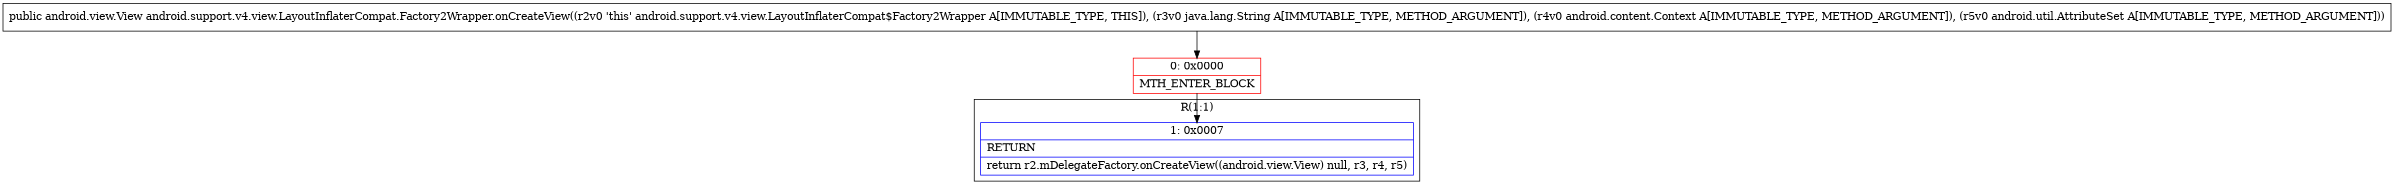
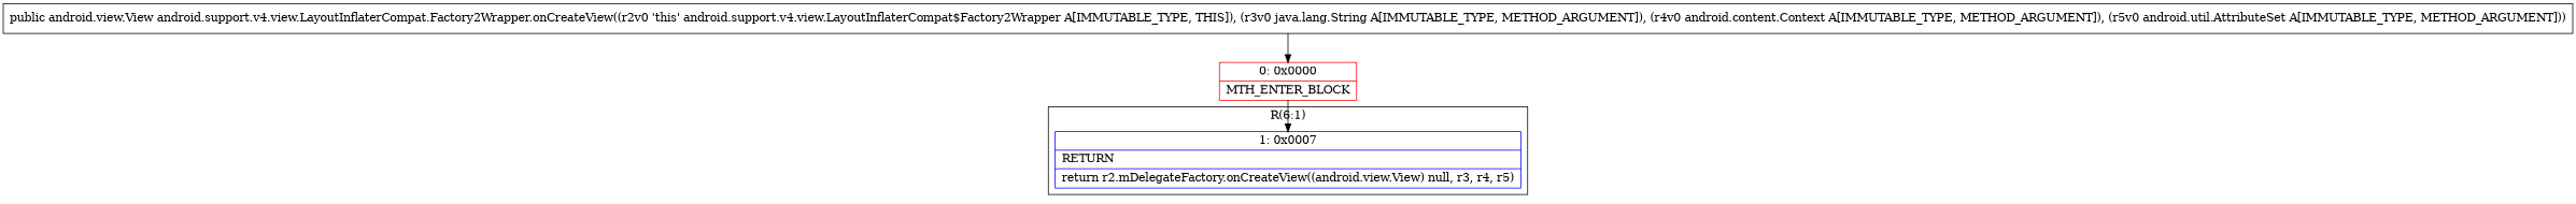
  digraph {
    node [shape=record]
    n1 [color=blue label="{1\:\ 0x0007|RETURN\l|return r2.mDelegateFactory.onCreateView((android.view.View) null, r3, r4, r5)\l}"]
    n2 [color=red label="{0\:\ 0x0000|MTH_ENTER_BLOCK\l}"]
    n3 [label="{public android.view.View android.support.v4.view.LayoutInflaterCompat.Factory2Wrapper.onCreateView((r2v0 'this' android.support.v4.view.LayoutInflaterCompat$Factory2Wrapper A[IMMUTABLE_TYPE, THIS]), (r3v0 java.lang.String A[IMMUTABLE_TYPE, METHOD_ARGUMENT]), (r4v0 android.content.Context A[IMMUTABLE_TYPE, METHOD_ARGUMENT]), (r5v0 android.util.AttributeSet A[IMMUTABLE_TYPE, METHOD_ARGUMENT])) }"]
    subgraph cluster_1 {
-     label="R(1:1)"
+     label="R(6:1)"
      n1
    }
    n2 -> n1
    n3 -> n2
  }
